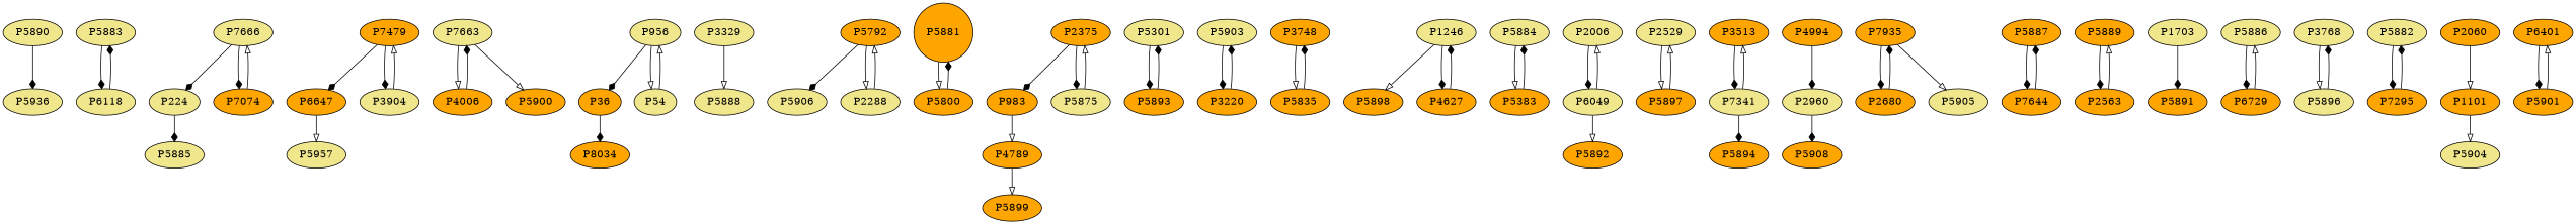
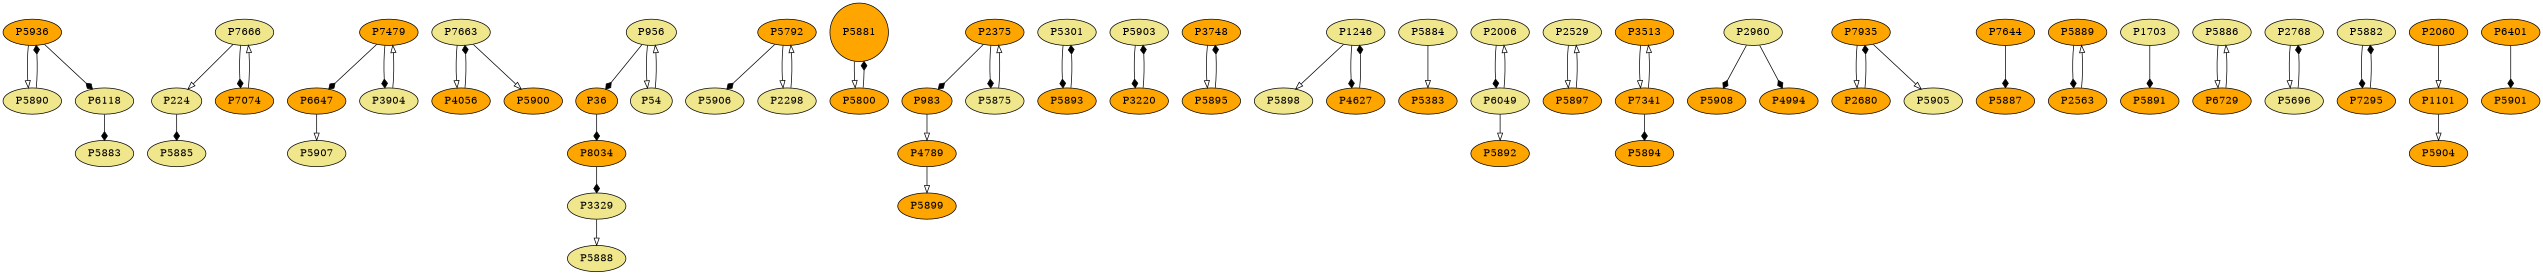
  digraph {
    node [fillcolor=orange style=filled]
    edge [arrowhead=diamond]
-   P5936 [fillcolor=khaki]
+   P5936
    P5890 [fillcolor=khaki]
    P5883 [fillcolor=khaki]
    P6118 [fillcolor=khaki]
    P7666 [fillcolor=khaki]
    P224 [fillcolor=khaki]
    P7074
    P5885 [fillcolor=khaki]
    P7479
    P6647
    P3904 [fillcolor=khaki]
-   P5907 [fillcolor=khaki label=P5957]
+   P5907 [fillcolor=khaki]
    P7663 [fillcolor=khaki]
-   P4006
+   P4006 [label=P4056]
    P5900
    P956 [fillcolor=khaki]
    P36
    P54 [fillcolor=khaki]
    P8034
    P3329 [fillcolor=khaki]
    P5906 [fillcolor=khaki]
    P5792
-   P2288 [fillcolor=khaki]
+   P2288 [fillcolor=khaki label=P2298]
    P5881 [shape=circle]
    P5800
    P2375
    P983
    n28 [fillcolor=khaki label=P5875]
    P4789
    P5899
    P5301 [fillcolor=khaki]
    P5893
    P5903 [fillcolor=khaki]
    P3220
    P3748
-   P5895 [label=P5835]
+   P5895
    P1246 [fillcolor=khaki]
-   P5898
+   P5898 [fillcolor=khaki]
    P4627
    P5884 [fillcolor=khaki]
    P5383
    P2006 [fillcolor=khaki]
    P6049 [fillcolor=khaki]
    P5892
    P2529 [fillcolor=khaki]
    P5897
    P3513
-   P7341 [fillcolor=khaki]
+   P7341
    P5894
    P5888 [fillcolor=khaki]
    P2960 [fillcolor=khaki]
    P5908
    P7935
    P2680
    P5905 [fillcolor=khaki]
    P5887
    P7644
    P5889
    P2563
    P1703 [fillcolor=khaki]
    P5891
    P5886 [fillcolor=khaki]
    P6729
-   P2768 [fillcolor=khaki label=P3768]
-   P5896 [fillcolor=khaki]
+   P2768 [fillcolor=khaki]
+   P5896 [fillcolor=khaki label=P5696]
    P4994
    P5882 [fillcolor=khaki]
    P7295
    P2060
    P1101
-   P5904 [fillcolor=khaki]
+   P5904
    P6401
    P5901
+   P5936 -> P5890 [arrowhead=onormal]
    P5890 -> P5936
-   P5883 -> P6118
+   P5936 -> P6118
    P6118 -> P5883
-   P7666 -> P224
+   P7666 -> P224 [arrowhead=onormal]
    P7666 -> P7074
    P224 -> P5885
    P7074 -> P7666 [arrowhead=onormal]
    P7479 -> P6647
    P7479 -> P3904
    P6647 -> P5907 [arrowhead=onormal]
    P3904 -> P7479 [arrowhead=onormal]
    P7663 -> P4006 [arrowhead=onormal]
    P7663 -> P5900 [arrowhead=onormal]
    P4006 -> P7663
    P956 -> P36
    P956 -> P54 [arrowhead=onormal]
    P36 -> P8034
    P54 -> P956 [arrowhead=onormal]
+   P8034 -> P3329
    P3329 -> P5888 [arrowhead=onormal]
    P5792 -> P5906
    P5792 -> P2288 [arrowhead=onormal]
    P2288 -> P5792 [arrowhead=onormal]
    P5881 -> P5800 [arrowhead=onormal]
    P5800 -> P5881
    P2375 -> P983
    P2375 -> n28
    P983 -> P4789 [arrowhead=onormal]
    n28 -> P2375 [arrowhead=onormal]
    P4789 -> P5899 [arrowhead=onormal]
    P5301 -> P5893
    P5893 -> P5301
    P5903 -> P3220
    P3220 -> P5903
    P3748 -> P5895 [arrowhead=onormal]
    P5895 -> P3748
    P1246 -> P5898 [arrowhead=onormal]
    P1246 -> P4627
    P4627 -> P1246
    P5884 -> P5383 [arrowhead=onormal]
-   P5383 -> P5884
    P2006 -> P6049
    P6049 -> P2006 [arrowhead=onormal]
    P6049 -> P5892 [arrowhead=onormal]
    P2529 -> P5897 [arrowhead=onormal]
    P5897 -> P2529 [arrowhead=onormal]
-   P3513 -> P7341
+   P3513 -> P7341 [arrowhead=onormal]
    P7341 -> P3513 [arrowhead=onormal]
    P7341 -> P5894
    P2960 -> P5908
-   P7935 -> P2680
+   P7935 -> P2680 [arrowhead=onormal]
    P7935 -> P5905 [arrowhead=onormal]
    P2680 -> P7935
-   P5887 -> P7644
    P7644 -> P5887
    P5889 -> P2563
    P2563 -> P5889 [arrowhead=onormal]
    P1703 -> P5891
-   P5886 -> P6729
+   P5886 -> P6729 [arrowhead=onormal]
    P6729 -> P5886 [arrowhead=onormal]
    P2768 -> P5896 [arrowhead=onormal]
    P5896 -> P2768
-   P4994 -> P2960
+   P2960 -> P4994
    P5882 -> P7295
    P7295 -> P5882
    P2060 -> P1101 [arrowhead=onormal]
    P1101 -> P5904 [arrowhead=onormal]
    P6401 -> P5901
-   P5901 -> P6401 [arrowhead=onormal]
  }
